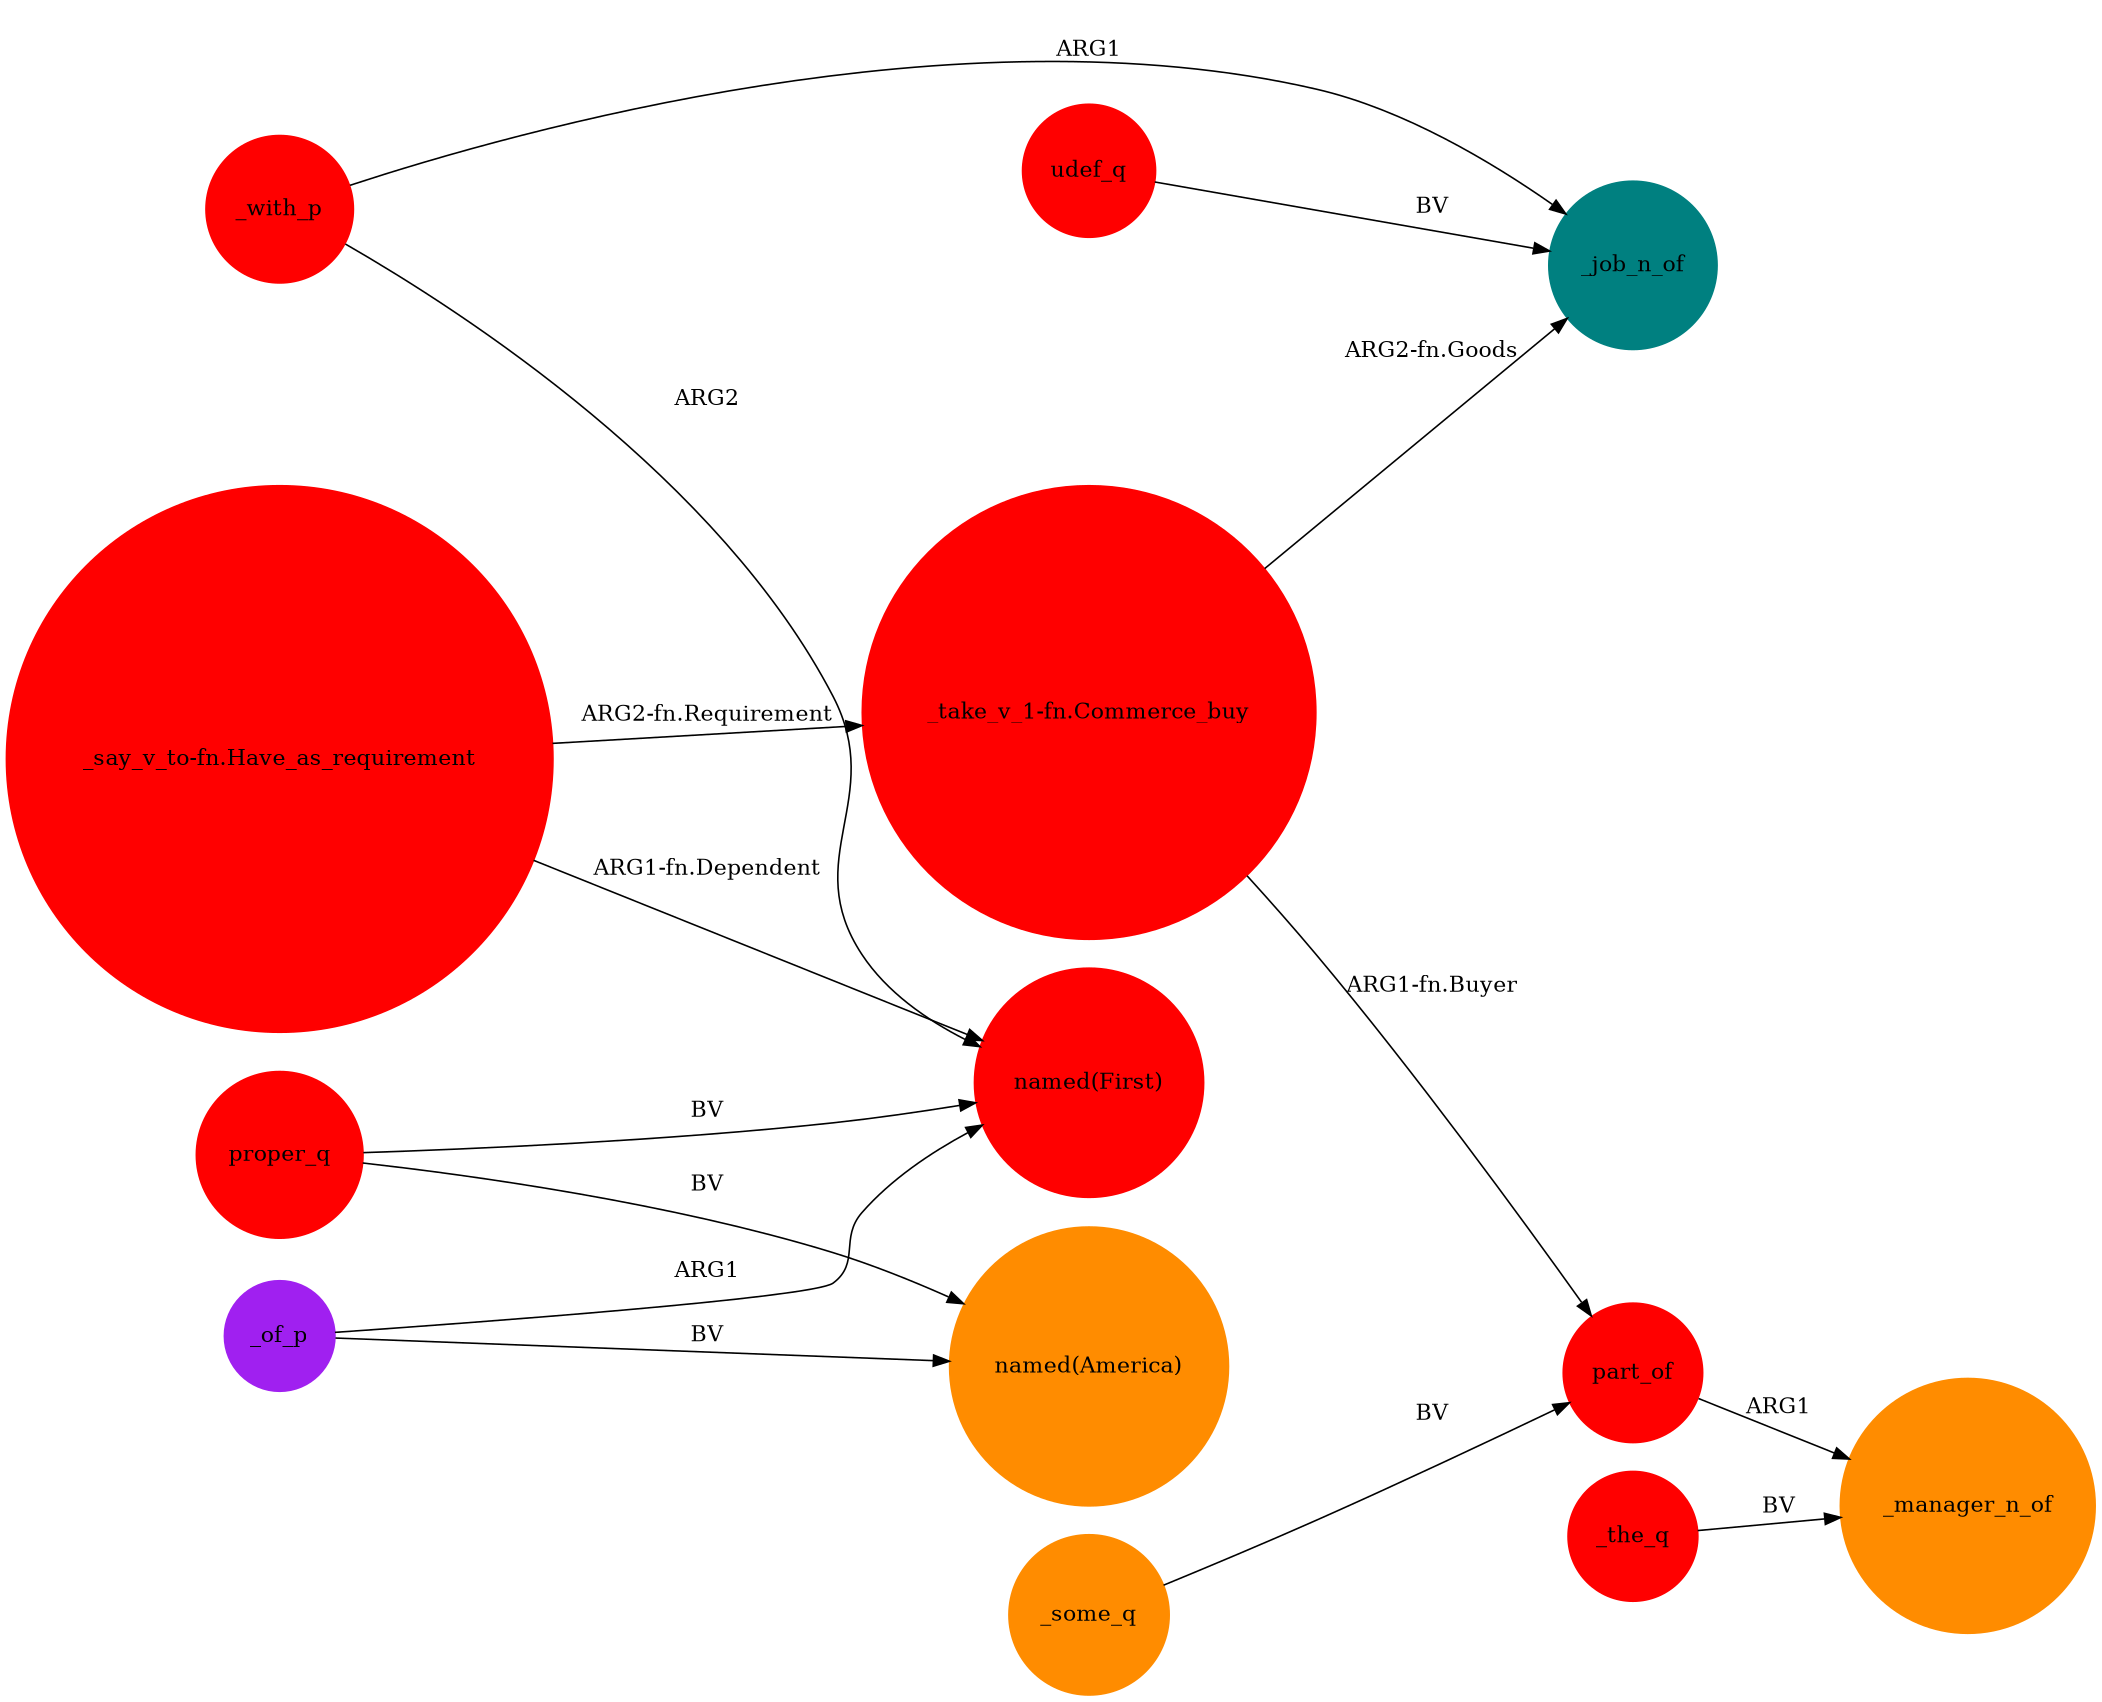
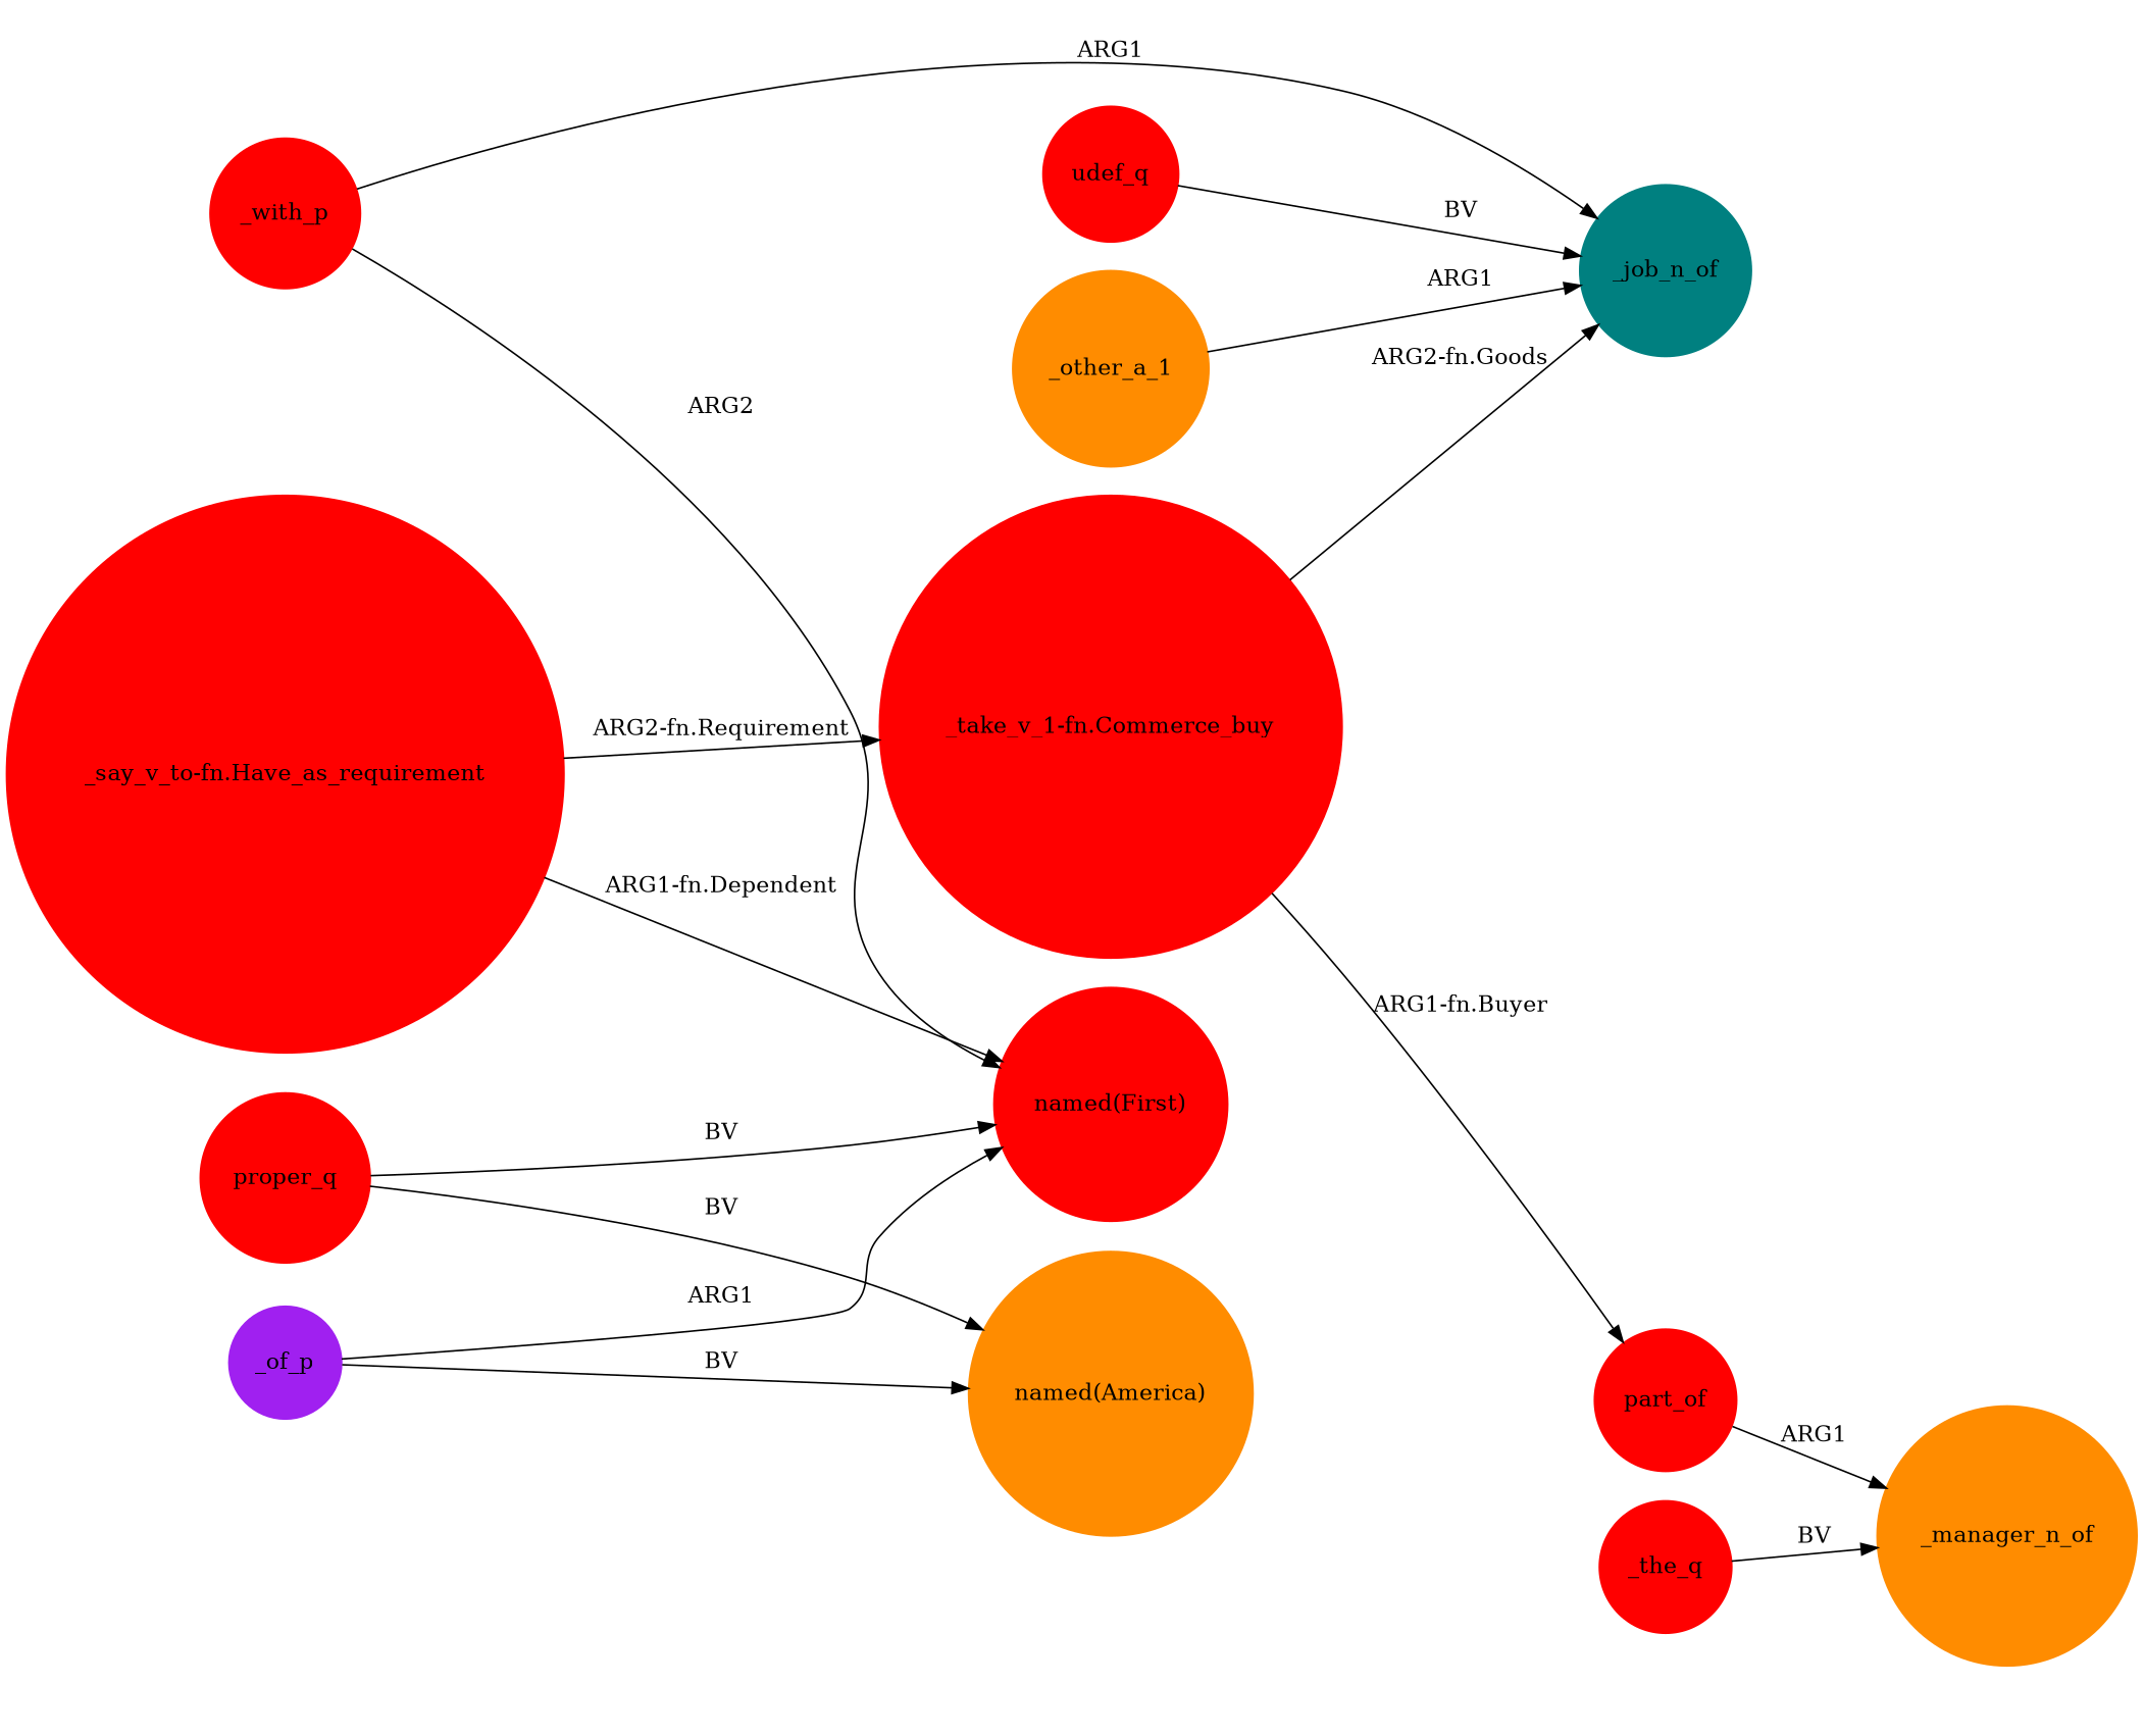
  digraph {
    rankdir=LR
    node [color=red shape=circle style=filled]
    _job_n_of [color=teal]
    udef_q
    proper_q
    "named(First)"
    "named(America)" [color=darkorange]
    _with_p
    "_say_v_to-fn.Have_as_requirement"
    "_take_v_1-fn.Commerce_buy"
    part_of
    _manager_n_of [color=darkorange]
    _the_q
+   _other_a_1 [color=darkorange]
    _of_p [color=purple]
-   _some_q [color=darkorange]
    udef_q -> _job_n_of [label=BV]
    proper_q -> "named(First)" [label=BV]
    proper_q -> "named(America)" [label=BV]
    _with_p -> _job_n_of [label=ARG1]
    _with_p -> "named(First)" [label=ARG2]
    "_say_v_to-fn.Have_as_requirement" -> "named(First)" [label="ARG1-fn.Dependent"]
    "_say_v_to-fn.Have_as_requirement" -> "_take_v_1-fn.Commerce_buy" [label="ARG2-fn.Requirement"]
    "_take_v_1-fn.Commerce_buy" -> _job_n_of [label="ARG2-fn.Goods"]
    "_take_v_1-fn.Commerce_buy" -> part_of [label="ARG1-fn.Buyer"]
    part_of -> _manager_n_of [label=ARG1]
    _the_q -> _manager_n_of [label=BV]
+   _other_a_1 -> _job_n_of [label=ARG1]
    _of_p -> "named(First)" [label=ARG1]
    _of_p -> "named(America)" [label=BV]
-   _some_q -> part_of [label=BV]
  }
